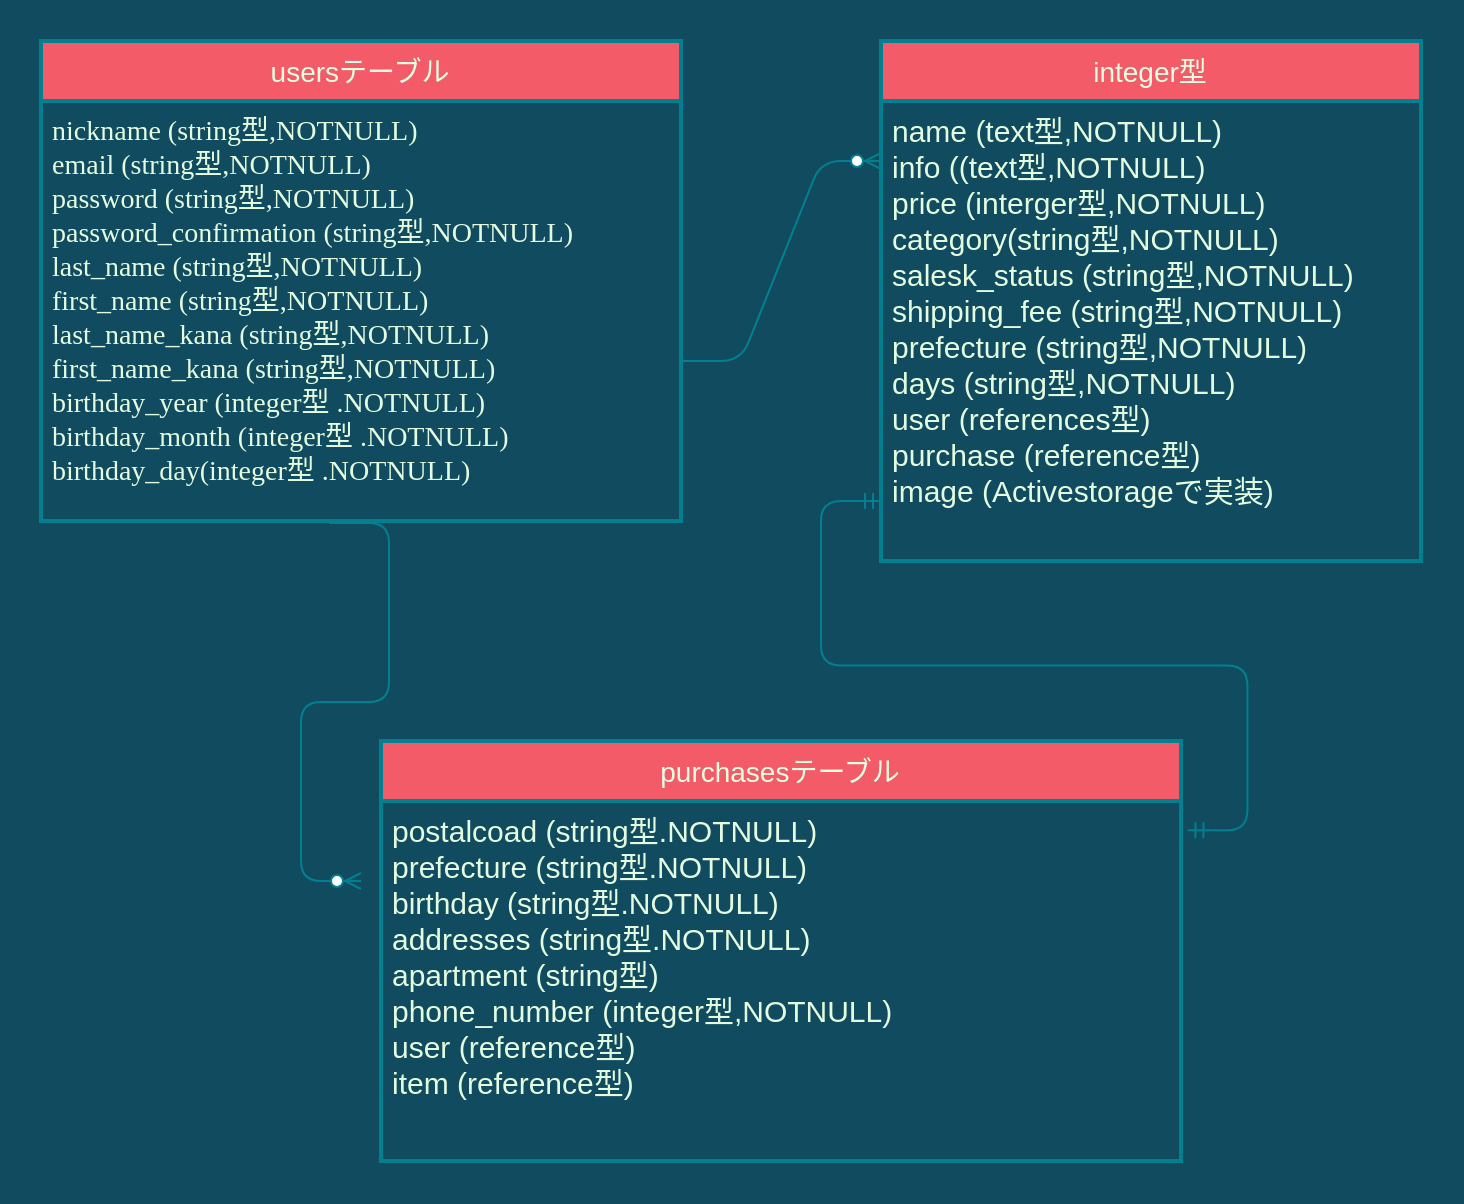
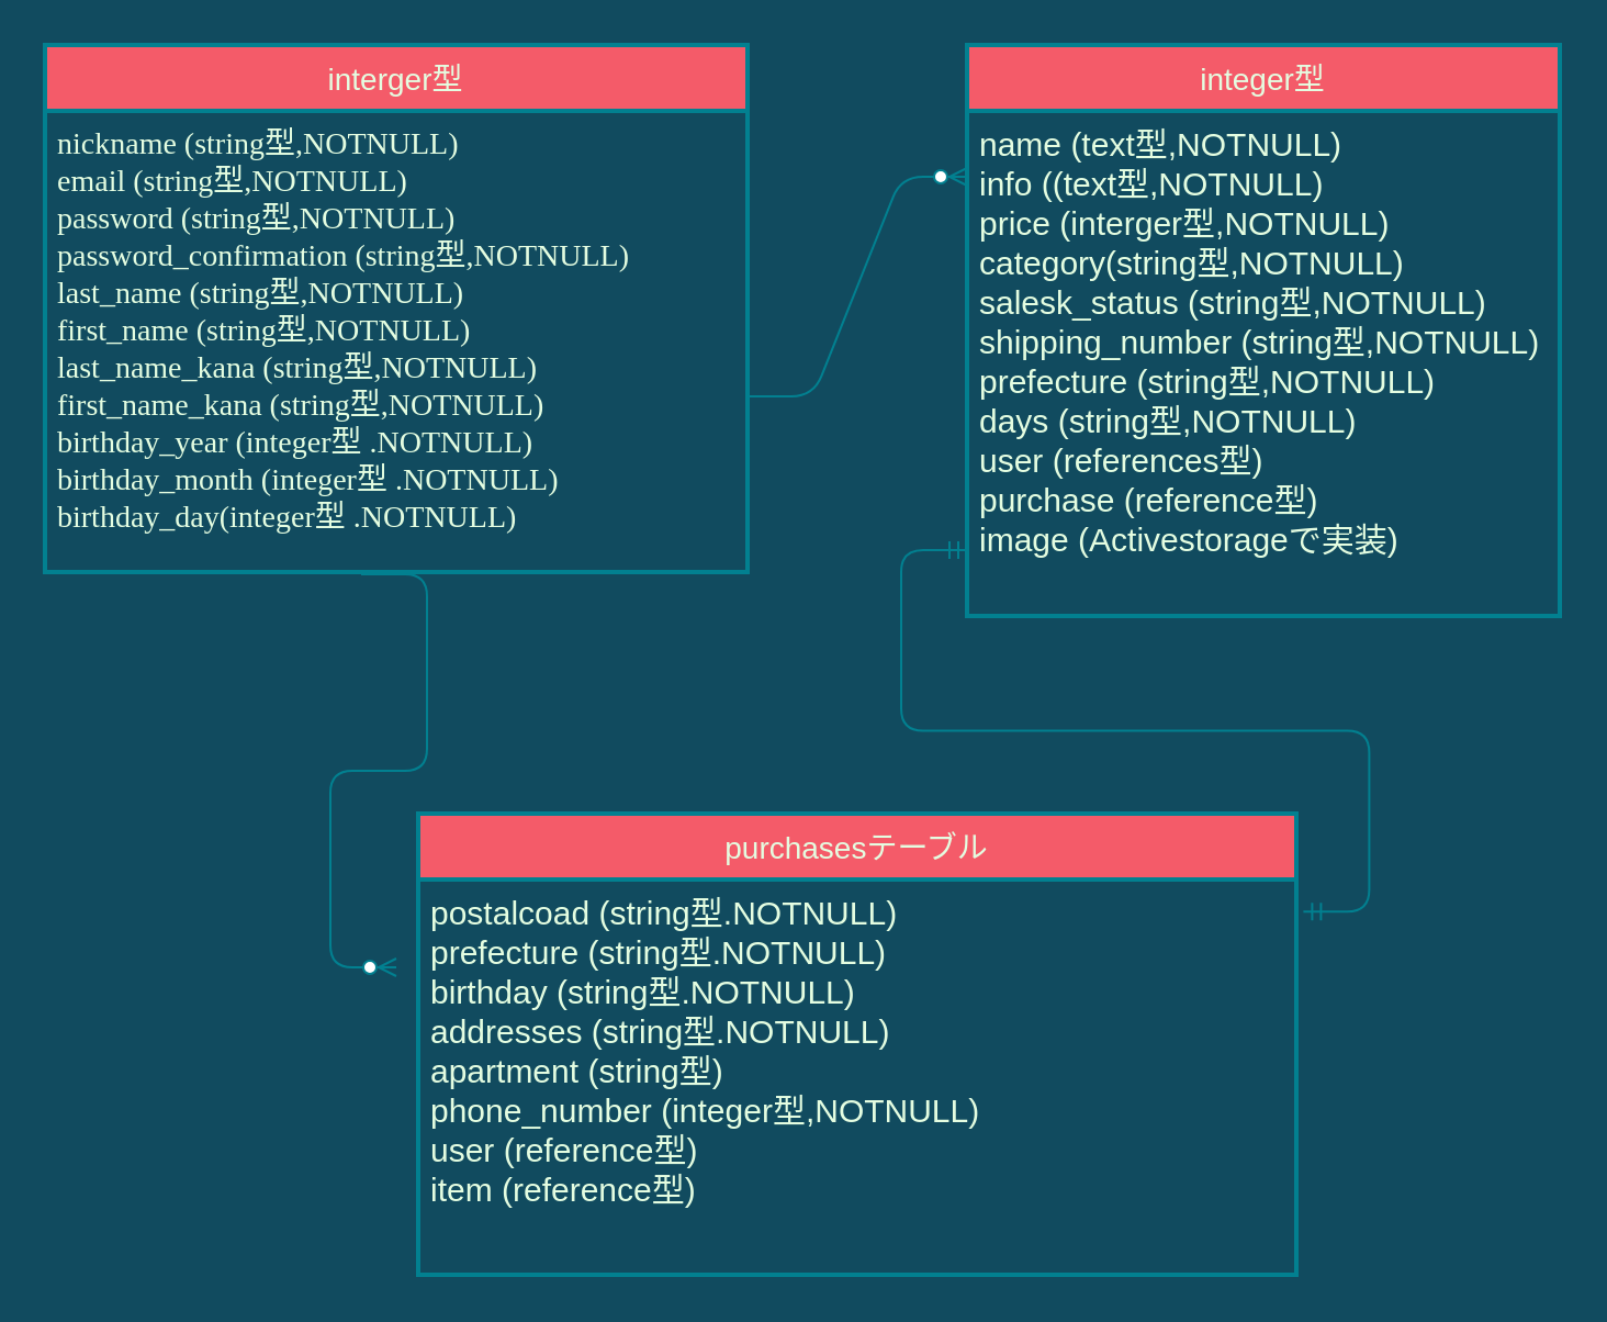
  <mxCell id="0" />
  <mxCell id="1" parent="0" />
- <mxCell id="2" value="usersテーブル" style="swimlane;childLayout=stackLayout;horizontal=1;startSize=30;horizontalStack=0;fontSize=14;fontStyle=0;strokeWidth=2;resizeParent=0;resizeLast=1;shadow=0;dashed=0;align=center;fillColor=#F45B69;strokeColor=#028090;fontColor=#E4FDE1;" parent="1" vertex="1"><mxGeometry x="20" y="20" width="320" height="240" as="geometry" /></mxCell>
+ <mxCell id="2" value="interger型" style="swimlane;childLayout=stackLayout;horizontal=1;startSize=30;horizontalStack=0;fontSize=14;fontStyle=0;strokeWidth=2;resizeParent=0;resizeLast=1;shadow=0;dashed=0;align=center;fillColor=#F45B69;strokeColor=#028090;fontColor=#E4FDE1;" parent="1" vertex="1"><mxGeometry x="20" y="20" width="320" height="240" as="geometry" /></mxCell>
  <mxCell id="3" value="nickname (string型,NOTNULL)&#10;email (string型,NOTNULL)&#10;password (string型,NOTNULL)&#10;password_confirmation (string型,NOTNULL)&#10;last_name (string型,NOTNULL)&#10;first_name (string型,NOTNULL)&#10;last_name_kana (string型,NOTNULL)&#10;first_name_kana (string型,NOTNULL)&#10;birthday_year (integer型 .NOTNULL)&#10;birthday_month (integer型 .NOTNULL)&#10;birthday_day(integer型 .NOTNULL)" style="align=left;strokeColor=none;fillColor=none;spacingLeft=4;fontSize=14;verticalAlign=top;resizable=0;rotatable=0;part=1;fontFamily=Garamond;fontColor=#E4FDE1;" parent="2" vertex="1"><mxGeometry y="30" width="320" height="210" as="geometry" /></mxCell>
  <mxCell id="4" value="integer型" style="swimlane;childLayout=stackLayout;horizontal=1;startSize=30;horizontalStack=0;fontSize=14;fontStyle=0;strokeWidth=2;resizeParent=0;resizeLast=1;shadow=0;dashed=0;align=center;fillColor=#F45B69;strokeColor=#028090;fontColor=#E4FDE1;" parent="1" vertex="1"><mxGeometry x="440" y="20" width="270" height="260" as="geometry"><mxRectangle x="-230" y="40" width="70" height="30" as="alternateBounds" /></mxGeometry></mxCell>
- <mxCell id="5" value="name (text型,NOTNULL) &#10;info ((text型,NOTNULL)&#10;price (interger型,NOTNULL)&#10;category(string型,NOTNULL)&#10;salesk_status (string型,NOTNULL)&#10;shipping_fee (string型,NOTNULL)&#10;prefecture (string型,NOTNULL)&#10;days (string型,NOTNULL)&#10;user (references型)&#10;purchase (reference型)&#10;image (Activestorageで実装)" style="align=left;strokeColor=none;fillColor=none;spacingLeft=4;fontSize=15;verticalAlign=top;resizable=0;rotatable=0;part=1;fontColor=#E4FDE1;" parent="4" vertex="1"><mxGeometry y="30" width="270" height="230" as="geometry" /></mxCell>
+ <mxCell id="5" value="name (text型,NOTNULL) &#10;info ((text型,NOTNULL)&#10;price (interger型,NOTNULL)&#10;category(string型,NOTNULL)&#10;salesk_status (string型,NOTNULL)&#10;shipping_number (string型,NOTNULL)&#10;prefecture (string型,NOTNULL)&#10;days (string型,NOTNULL)&#10;user (references型)&#10;purchase (reference型)&#10;image (Activestorageで実装)" style="align=left;strokeColor=none;fillColor=none;spacingLeft=4;fontSize=15;verticalAlign=top;resizable=0;rotatable=0;part=1;fontColor=#E4FDE1;" parent="4" vertex="1"><mxGeometry y="30" width="270" height="230" as="geometry" /></mxCell>
  <mxCell id="6" value="purchasesテーブル" style="swimlane;childLayout=stackLayout;horizontal=1;startSize=30;horizontalStack=0;fontSize=14;fontStyle=0;strokeWidth=2;resizeParent=0;resizeLast=1;shadow=0;dashed=0;align=center;fillColor=#F45B69;strokeColor=#028090;fontColor=#E4FDE1;" parent="1" vertex="1"><mxGeometry x="190" y="370" width="400" height="210" as="geometry" /></mxCell>
  <mxCell id="7" value="postalcoad (string型.NOTNULL)&#10;prefecture (string型.NOTNULL)&#10;birthday (string型.NOTNULL)&#10;addresses (string型.NOTNULL)&#10;apartment (string型)&#10;phone_number (integer型,NOTNULL)&#10;user (reference型)&#10;item (reference型)" style="align=left;strokeColor=none;fillColor=none;spacingLeft=4;fontSize=15;verticalAlign=top;resizable=0;rotatable=0;part=1;fontColor=#E4FDE1;" parent="6" vertex="1"><mxGeometry y="30" width="400" height="180" as="geometry" /></mxCell>
  <mxCell id="8" value="" style="edgeStyle=entityRelationEdgeStyle;fontSize=12;html=1;endArrow=ERzeroToMany;endFill=1;strokeColor=#028090;fontColor=#E4FDE1;labelBackgroundColor=#114B5F;" parent="1" edge="1"><mxGeometry width="100" height="100" relative="1" as="geometry"><mxPoint x="340" y="180" as="sourcePoint" /><mxPoint x="440" y="80" as="targetPoint" /></mxGeometry></mxCell>
  <mxCell id="9" value="" style="edgeStyle=entityRelationEdgeStyle;fontSize=12;html=1;endArrow=ERmandOne;startArrow=ERmandOne;exitX=1.008;exitY=0.081;exitDx=0;exitDy=0;exitPerimeter=0;strokeColor=#028090;fontColor=#E4FDE1;labelBackgroundColor=#114B5F;" parent="1" source="7" edge="1"><mxGeometry width="100" height="100" relative="1" as="geometry"><mxPoint x="600" y="420" as="sourcePoint" /><mxPoint x="440" y="250" as="targetPoint" /></mxGeometry></mxCell>
  <mxCell id="10" value="" style="edgeStyle=entityRelationEdgeStyle;fontSize=12;html=1;endArrow=ERzeroToMany;endFill=1;strokeColor=#028090;fillColor=#F45B69;exitX=0.45;exitY=1.005;exitDx=0;exitDy=0;exitPerimeter=0;" parent="1" source="3" edge="1"><mxGeometry width="100" height="100" relative="1" as="geometry"><mxPoint x="200" y="340" as="sourcePoint" /><mxPoint x="180" y="440" as="targetPoint" /></mxGeometry></mxCell>
